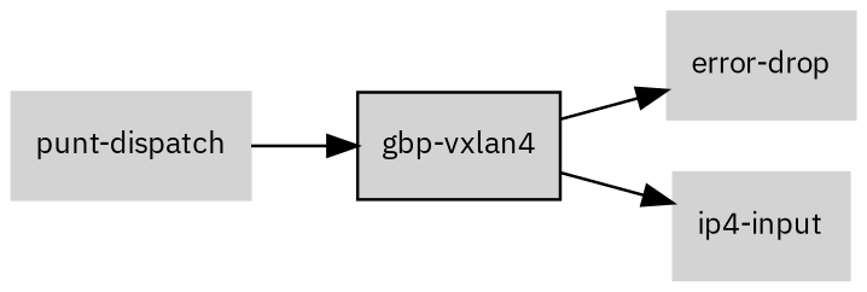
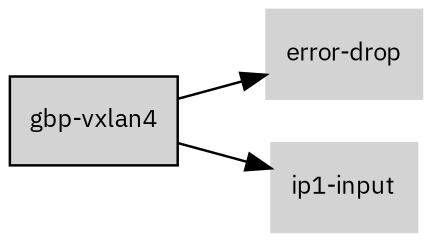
  digraph {
    fontname="IBM Plex Sans"
    rankdir=LR
    node [color=lightgray fillcolor=lightgray fontcolor=black fontname="IBM Plex Sans" fontsize=10 shape=box style=filled]
    edge [fontname="IBM Plex Sans" fontsize=8]
    "gbp-vxlan4" [color=black]
    "error-drop"
-   "ip4-input"
-   "punt-dispatch"
+   "ip4-input" [label="ip1-input"]
    "gbp-vxlan4" -> "error-drop"
    "gbp-vxlan4" -> "ip4-input"
-   "punt-dispatch" -> "gbp-vxlan4"
  }
